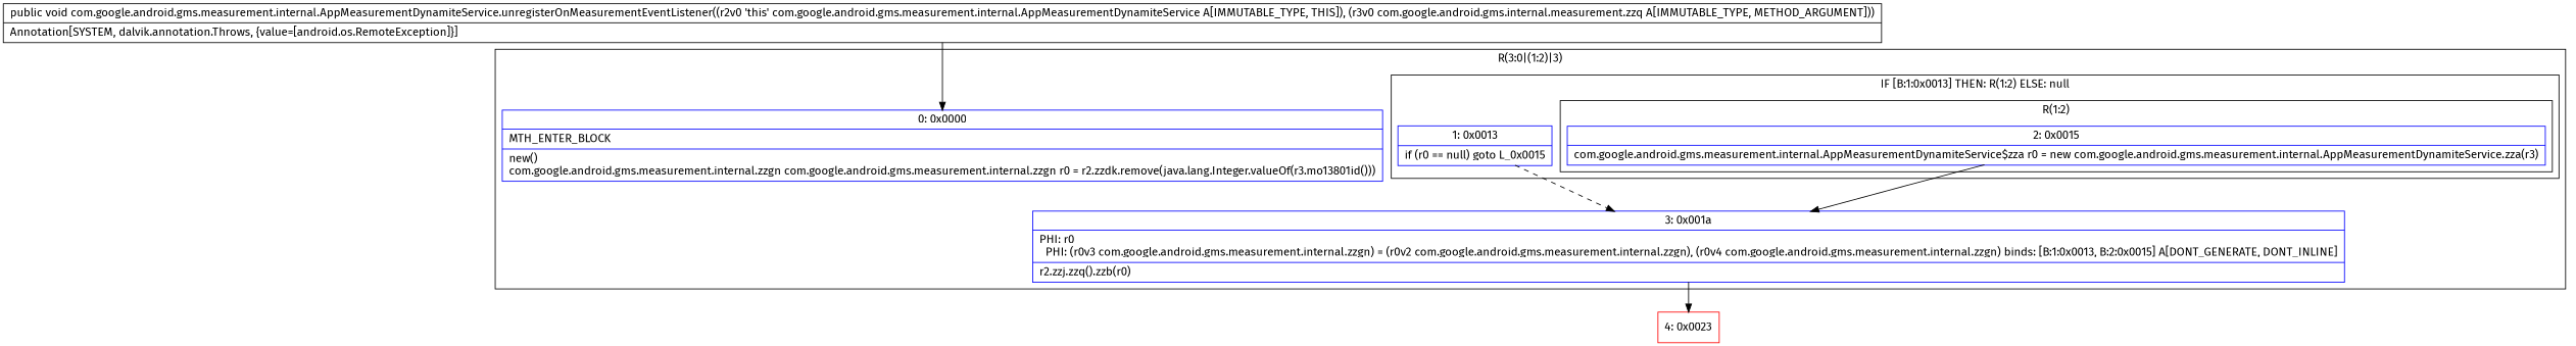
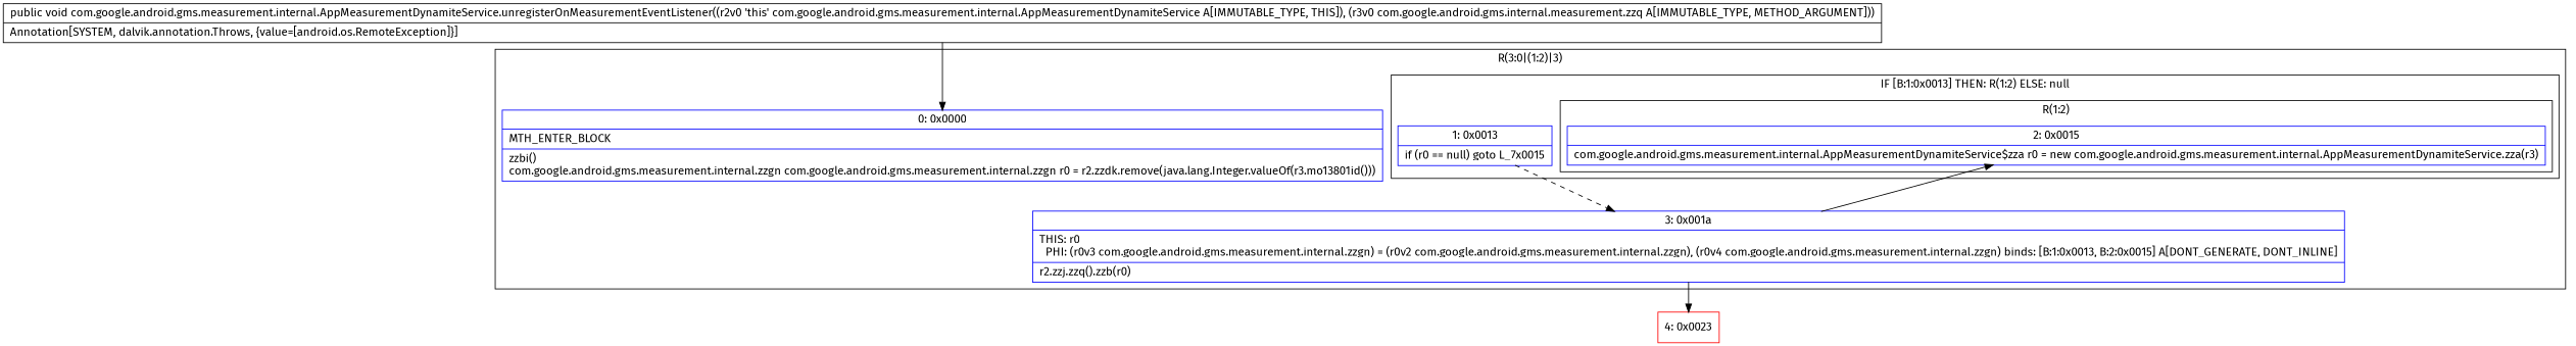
  digraph {
    fontname="Fira Sans"
    node [color=blue fontname="Fira Sans" shape=record]
    edge [fontname="Fira Sans"]
    n1 [label="{2\:\ 0x0015|com.google.android.gms.measurement.internal.AppMeasurementDynamiteService$zza r0 = new com.google.android.gms.measurement.internal.AppMeasurementDynamiteService.zza(r3)\l}"]
-   n2 [label="{1\:\ 0x0013|if (r0 == null) goto L_0x0015\l}"]
-   n3 [label="{0\:\ 0x0000|MTH_ENTER_BLOCK\l|new()\lcom.google.android.gms.measurement.internal.zzgn com.google.android.gms.measurement.internal.zzgn r0 = r2.zzdk.remove(java.lang.Integer.valueOf(r3.mo13801id()))\l}"]
-   n4 [label="{3\:\ 0x001a|PHI: r0 \l  PHI: (r0v3 com.google.android.gms.measurement.internal.zzgn) = (r0v2 com.google.android.gms.measurement.internal.zzgn), (r0v4 com.google.android.gms.measurement.internal.zzgn) binds: [B:1:0x0013, B:2:0x0015] A[DONT_GENERATE, DONT_INLINE]\l|r2.zzj.zzq().zzb(r0)\l}"]
+   n2 [label="{1\:\ 0x0013|if (r0 == null) goto L_7x0015\l}"]
+   n3 [label="{0\:\ 0x0000|MTH_ENTER_BLOCK\l|zzbi()\lcom.google.android.gms.measurement.internal.zzgn com.google.android.gms.measurement.internal.zzgn r0 = r2.zzdk.remove(java.lang.Integer.valueOf(r3.mo13801id()))\l}"]
+   n4 [label="{3\:\ 0x001a|THIS: r0 \l  PHI: (r0v3 com.google.android.gms.measurement.internal.zzgn) = (r0v2 com.google.android.gms.measurement.internal.zzgn), (r0v4 com.google.android.gms.measurement.internal.zzgn) binds: [B:1:0x0013, B:2:0x0015] A[DONT_GENERATE, DONT_INLINE]\l|r2.zzj.zzq().zzb(r0)\l}"]
    n5 [color=red label="{4\:\ 0x0023}"]
    n6 [label="{public void com.google.android.gms.measurement.internal.AppMeasurementDynamiteService.unregisterOnMeasurementEventListener((r2v0 'this' com.google.android.gms.measurement.internal.AppMeasurementDynamiteService A[IMMUTABLE_TYPE, THIS]), (r3v0 com.google.android.gms.internal.measurement.zzq A[IMMUTABLE_TYPE, METHOD_ARGUMENT]))  | Annotation[SYSTEM, dalvik.annotation.Throws, \{value=[android.os.RemoteException]\}]\l}" color=""]
    subgraph cluster_1 {
      label="R(3:0|(1:2)|3)"
      n3
      n4
      subgraph cluster_2 {
        label="IF [B:1:0x0013] THEN: R(1:2) ELSE: null"
        n2
        subgraph cluster_3 {
          label="R(1:2)"
          n1
        }
      }
    }
-   n1 -> n4
+   n4 -> n1
    n2 -> n4 [style=dashed]
    n4 -> n5
    n6 -> n3
  }
